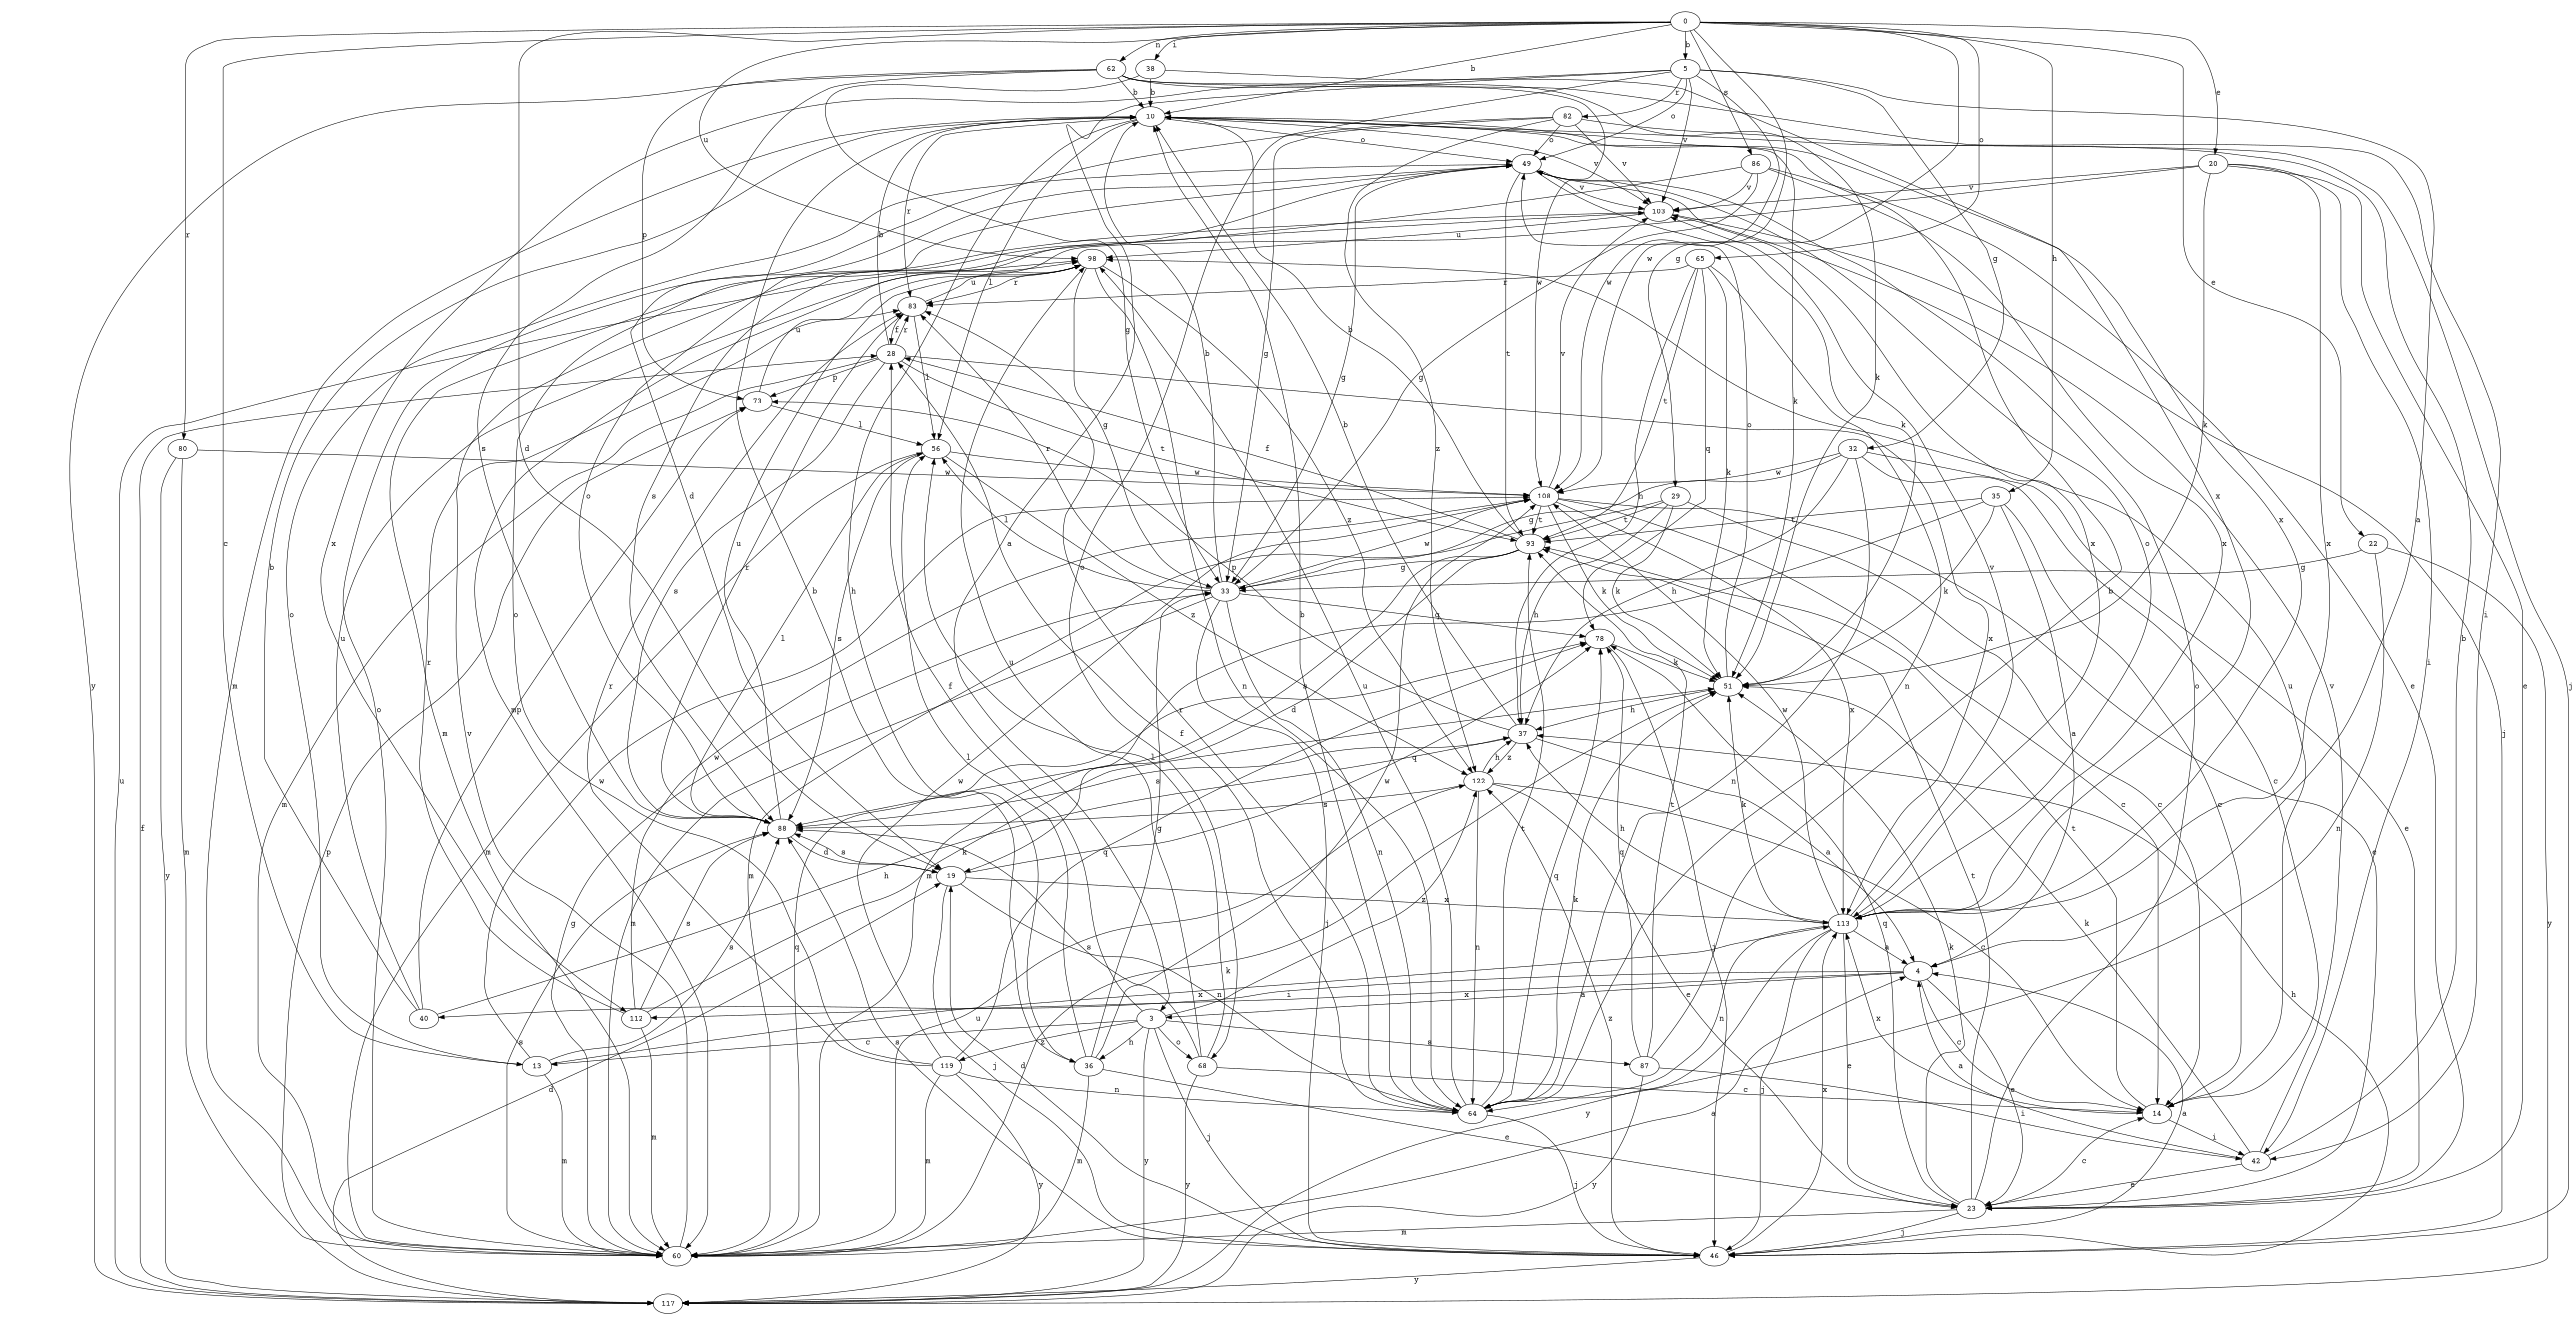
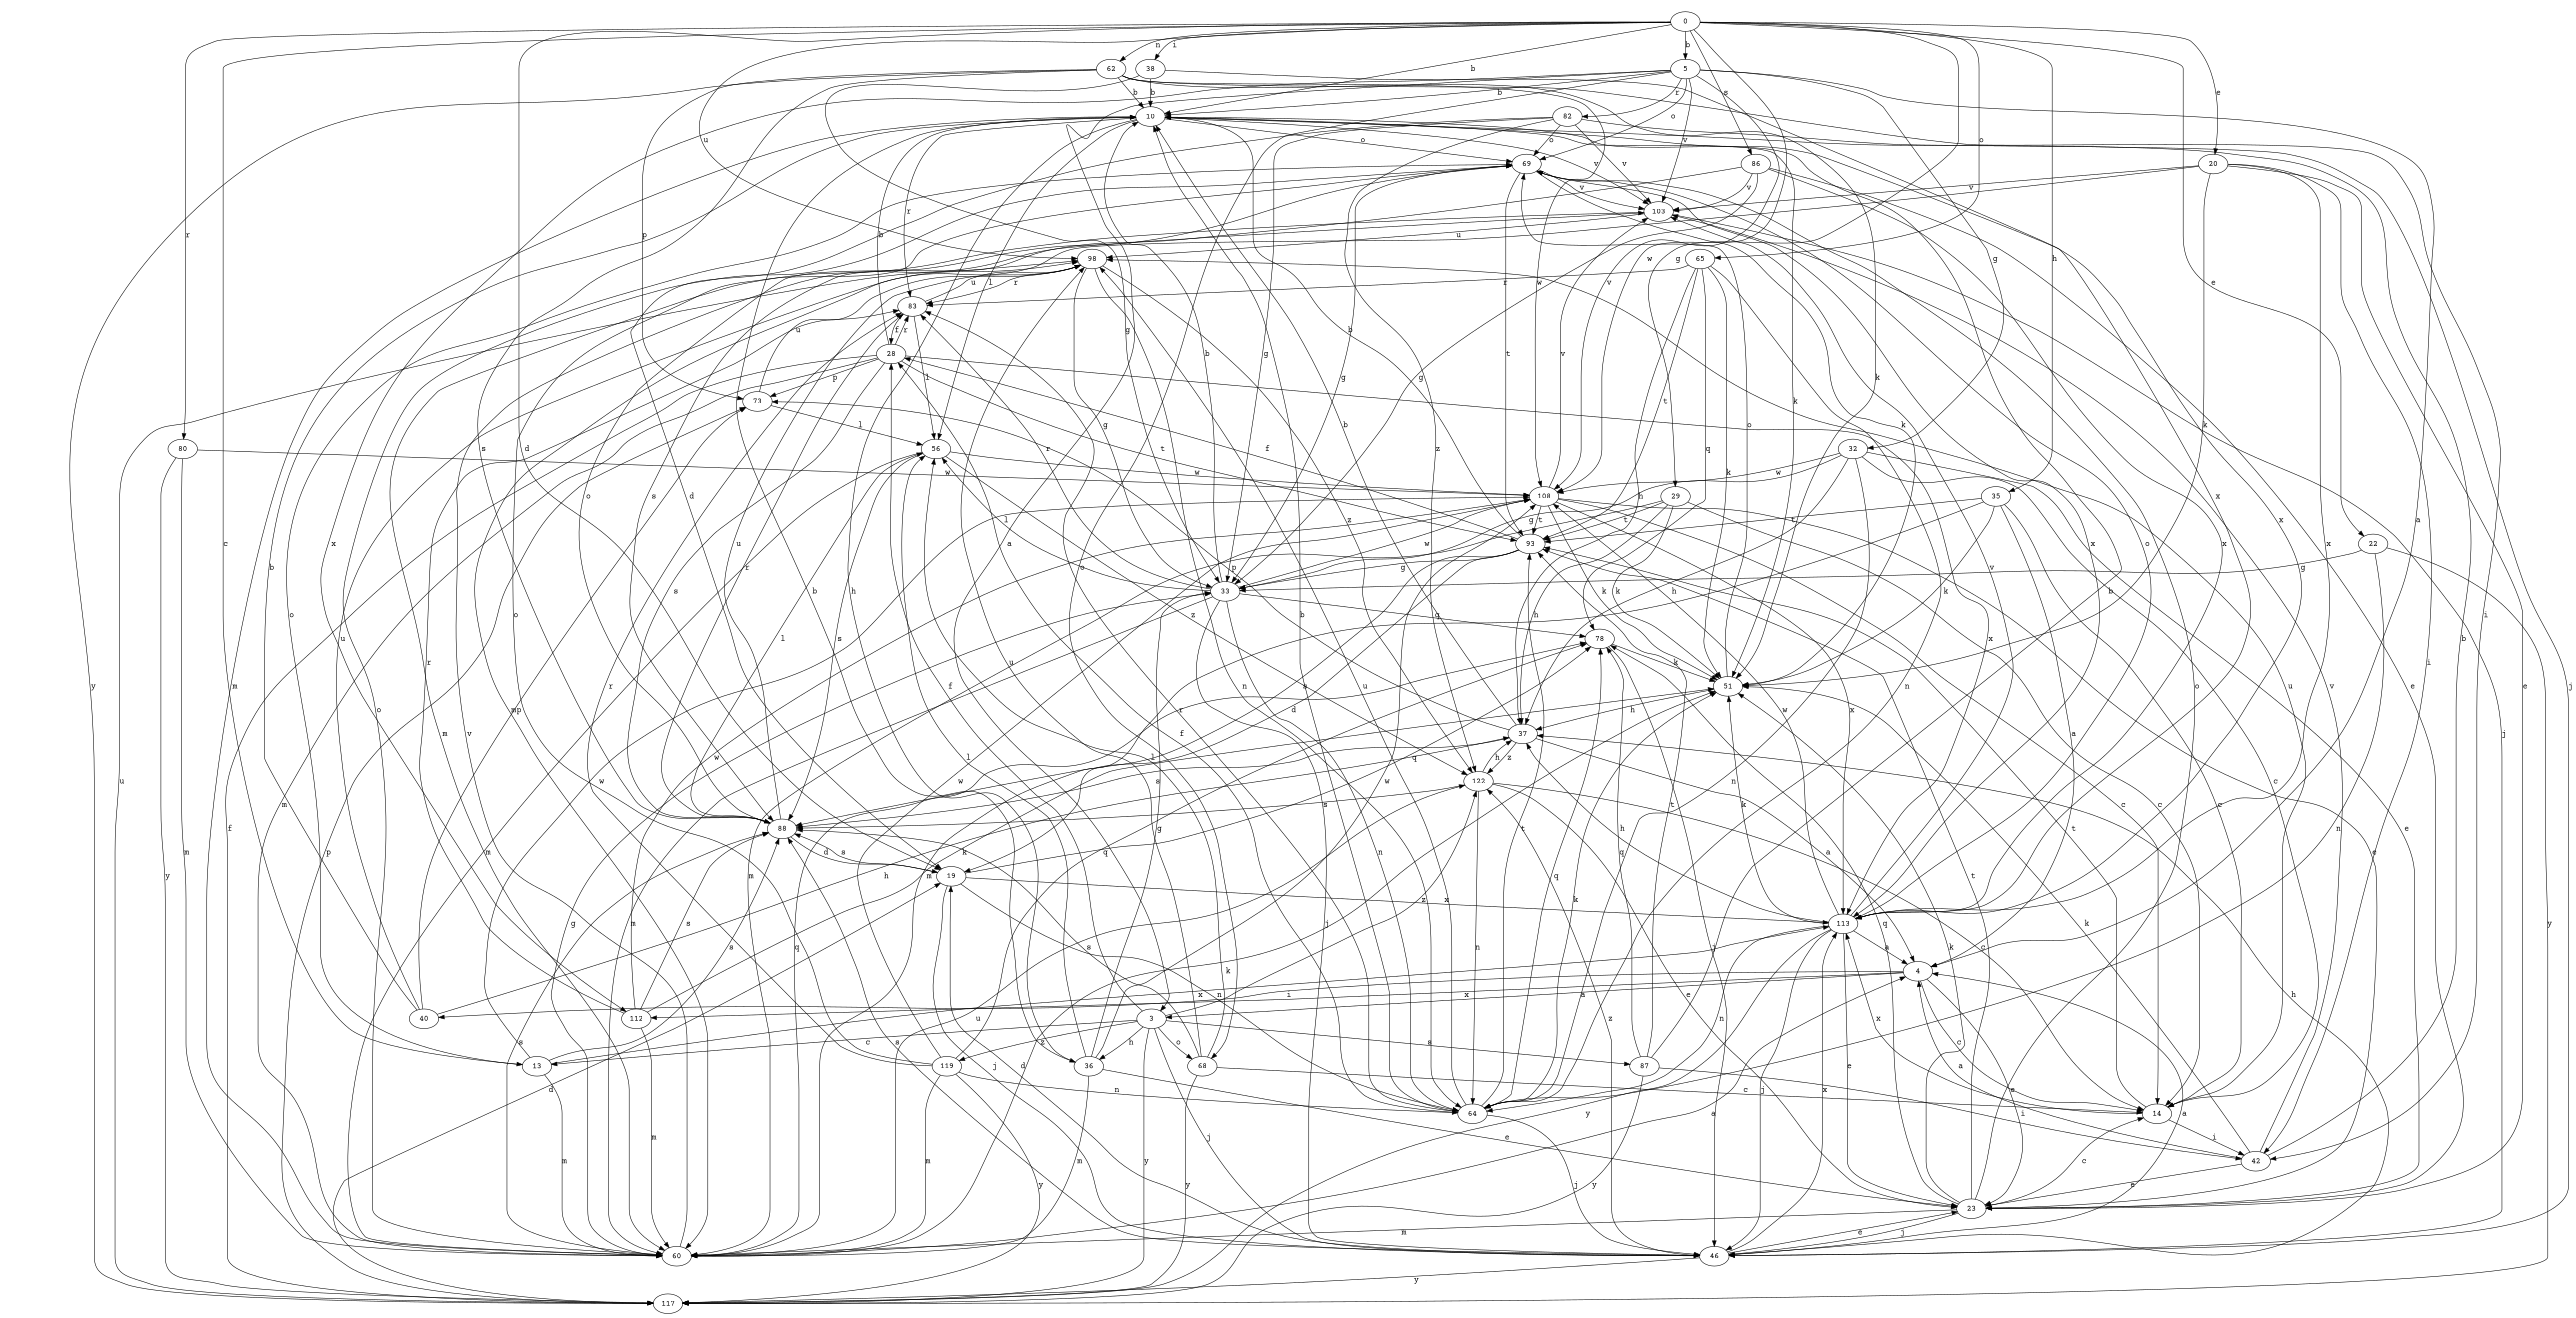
  strict digraph {
    fontname="Courier Prime"
    node [fontname="Courier Prime"]
    edge [fontname="Courier Prime"]
    0
    5
    10
    13
    19
    20
    22
    29
    35
    38
    62
    65
    80
    86
    98
    108
    3
    68
    4
    112
    32
-   69 [label=49]
+   69
    82
    103
    36
    51
    56
    60
    83
    113
    88
    46
    64
    78
    23
    42
    117
    33
    14
    93
    37
    73
    122
    28
    87
    119
    40
    0 -> 5 [label=b]
    0 -> 10 [label=b]
    0 -> 13 [label=c]
    0 -> 19 [label=d]
    0 -> 20 [label=e]
    0 -> 22 [label=e]
    0 -> 29 [label=g]
    0 -> 35 [label=h]
    0 -> 38 [label=i]
    0 -> 62 [label=n]
    0 -> 65 [label=o]
    0 -> 80 [label=r]
    0 -> 86 [label=s]
    0 -> 98 [label=u]
    0 -> 108 [label=w]
-   5 -> 108 [label=w]
+   5 -> 10 [label=b]
+   5 -> 108 [label=v]
    5 -> 3 [label=a]
    5 -> 68 [label=o]
    5 -> 4 [label=a]
    5 -> 112 [label=x]
    5 -> 32 [label=g]
    5 -> 69 [label=o]
    5 -> 82 [label=r]
    5 -> 103 [label=v]
    10 -> 69 [label=o]
    10 -> 103 [label=v]
    10 -> 36 [label=h]
    10 -> 51 [label=k]
    10 -> 56 [label=l]
    10 -> 60 [label=m]
    10 -> 83 [label=r]
    10 -> 113 [label=x]
    13 -> 108 [label=w]
    13 -> 69 [label=o]
    13 -> 60 [label=m]
    13 -> 113 [label=x]
    13 -> 88 [label=s]
    19 -> 113 [label=x]
    19 -> 88 [label=s]
    19 -> 46 [label=j]
    19 -> 64 [label=n]
    19 -> 78 [label=q]
    20 -> 103 [label=v]
    20 -> 51 [label=k]
    20 -> 60 [label=m]
    20 -> 113 [label=x]
    20 -> 23 [label=e]
    20 -> 42 [label=i]
    22 -> 64 [label=n]
    22 -> 117 [label=y]
    22 -> 33 [label=g]
    29 -> 51 [label=k]
    29 -> 60 [label=m]
    29 -> 14 [label=c]
    29 -> 93 [label=t]
    29 -> 37 [label=h]
    35 -> 4 [label=a]
    35 -> 51 [label=k]
    35 -> 60 [label=m]
    35 -> 14 [label=c]
    35 -> 93 [label=t]
    38 -> 10 [label=b]
    38 -> 113 [label=x]
    38 -> 33 [label=g]
    62 -> 10 [label=b]
    62 -> 108 [label=w]
    62 -> 51 [label=k]
    62 -> 88 [label=s]
    62 -> 42 [label=i]
    62 -> 117 [label=y]
    62 -> 73 [label=p]
    65 -> 51 [label=k]
    65 -> 83 [label=r]
    65 -> 64 [label=n]
    65 -> 78 [label=q]
    65 -> 93 [label=t]
    65 -> 37 [label=h]
    80 -> 108 [label=w]
    80 -> 60 [label=m]
    80 -> 117 [label=y]
    86 -> 103 [label=v]
    86 -> 113 [label=x]
    86 -> 88 [label=s]
    86 -> 23 [label=e]
    86 -> 33 [label=g]
    98 -> 83 [label=r]
    98 -> 64 [label=n]
    98 -> 33 [label=g]
    98 -> 122 [label=z]
    108 -> 103 [label=v]
    108 -> 51 [label=k]
    108 -> 113 [label=x]
    108 -> 23 [label=e]
    108 -> 14 [label=c]
    108 -> 93 [label=t]
    3 -> 13 [label=c]
    3 -> 68 [label=o]
    3 -> 36 [label=h]
    3 -> 46 [label=j]
    3 -> 117 [label=y]
    3 -> 122 [label=z]
    3 -> 28 [label=f]
    3 -> 87 [label=s]
    3 -> 119 [label=z]
    68 -> 98 [label=u]
    68 -> 56 [label=l]
    68 -> 88 [label=s]
    68 -> 117 [label=y]
    68 -> 14 [label=c]
    4 -> 3 [label=a]
    4 -> 112 [label=x]
    4 -> 23 [label=e]
    4 -> 14 [label=c]
    4 -> 40 [label=i]
    112 -> 108 [label=w]
    112 -> 51 [label=k]
    112 -> 60 [label=m]
    112 -> 83 [label=r]
    112 -> 88 [label=s]
    32 -> 108 [label=w]
    32 -> 64 [label=n]
    32 -> 23 [label=e]
    32 -> 33 [label=g]
    32 -> 14 [label=c]
    32 -> 37 [label=h]
    69 -> 103 [label=v]
    69 -> 51 [label=k]
    69 -> 113 [label=x]
    69 -> 33 [label=g]
    69 -> 93 [label=t]
    82 -> 19 [label=d]
    82 -> 69 [label=o]
    82 -> 103 [label=v]
    82 -> 46 [label=j]
    82 -> 33 [label=g]
    82 -> 122 [label=z]
    103 -> 98 [label=u]
    103 -> 60 [label=m]
    103 -> 46 [label=j]
    36 -> 10 [label=b]
    36 -> 108 [label=w]
    36 -> 56 [label=l]
    36 -> 60 [label=m]
    36 -> 23 [label=e]
    36 -> 33 [label=g]
    51 -> 69 [label=o]
    51 -> 37 [label=h]
    56 -> 108 [label=w]
    56 -> 60 [label=m]
    56 -> 88 [label=s]
    56 -> 122 [label=z]
    60 -> 4 [label=a]
    60 -> 69 [label=o]
    60 -> 103 [label=v]
    60 -> 51 [label=k]
    60 -> 88 [label=s]
    60 -> 78 [label=q]
    60 -> 33 [label=g]
    60 -> 122 [label=u]
    83 -> 98 [label=u]
    83 -> 56 [label=l]
    83 -> 28 [label=f]
    113 -> 108 [label=w]
    113 -> 4 [label=a]
    113 -> 69 [label=o]
    113 -> 103 [label=v]
    113 -> 51 [label=k]
    113 -> 46 [label=j]
    113 -> 64 [label=n]
    113 -> 23 [label=e]
    113 -> 117 [label=y]
    113 -> 37 [label=h]
    88 -> 19 [label=d]
    88 -> 98 [label=u]
    88 -> 69 [label=o]
    88 -> 56 [label=l]
    88 -> 83 [label=r]
    46 -> 19 [label=d]
    46 -> 4 [label=a]
    46 -> 113 [label=x]
    46 -> 88 [label=s]
+   46 -> 23 [label=e]
    46 -> 117 [label=y]
    46 -> 37 [label=h]
    46 -> 122 [label=z]
    64 -> 10 [label=b]
    64 -> 98 [label=u]
    64 -> 51 [label=k]
    64 -> 83 [label=r]
    64 -> 46 [label=j]
    64 -> 78 [label=q]
    64 -> 93 [label=t]
    64 -> 28 [label=f]
    78 -> 51 [label=k]
    78 -> 46 [label=j]
    23 -> 69 [label=o]
    23 -> 51 [label=k]
    23 -> 60 [label=m]
    23 -> 46 [label=j]
    23 -> 78 [label=q]
    23 -> 14 [label=c]
    23 -> 93 [label=t]
    42 -> 10 [label=b]
    42 -> 4 [label=a]
    42 -> 103 [label=v]
    42 -> 51 [label=k]
    42 -> 23 [label=e]
    117 -> 19 [label=d]
    117 -> 98 [label=u]
    117 -> 73 [label=p]
-   117 -> 28 [label=f]
+   28 -> 117 [label=f]
    33 -> 10 [label=b]
    33 -> 108 [label=w]
    33 -> 56 [label=l]
    33 -> 60 [label=m]
    33 -> 83 [label=r]
    33 -> 46 [label=j]
    33 -> 64 [label=n]
    33 -> 78 [label=q]
    14 -> 98 [label=u]
    14 -> 113 [label=x]
    14 -> 42 [label=i]
    14 -> 93 [label=t]
    93 -> 10 [label=b]
    93 -> 19 [label=d]
    93 -> 88 [label=s]
    93 -> 33 [label=g]
    93 -> 28 [label=f]
    37 -> 10 [label=b]
    37 -> 4 [label=a]
    37 -> 88 [label=s]
    37 -> 73 [label=p]
    37 -> 122 [label=z]
    73 -> 98 [label=u]
    73 -> 56 [label=l]
    122 -> 88 [label=s]
    122 -> 64 [label=n]
    122 -> 23 [label=e]
    122 -> 14 [label=c]
    122 -> 37 [label=h]
    28 -> 10 [label=b]
    28 -> 60 [label=m]
    28 -> 83 [label=r]
    28 -> 113 [label=x]
    28 -> 88 [label=s]
    28 -> 93 [label=t]
    28 -> 73 [label=p]
    87 -> 10 [label=b]
    87 -> 78 [label=q]
    87 -> 42 [label=i]
    87 -> 117 [label=y]
    87 -> 93 [label=t]
    119 -> 108 [label=w]
    119 -> 69 [label=o]
    119 -> 60 [label=m]
    119 -> 83 [label=r]
    119 -> 64 [label=n]
    119 -> 78 [label=q]
    119 -> 117 [label=y]
    40 -> 10 [label=b]
    40 -> 98 [label=u]
    40 -> 37 [label=h]
    40 -> 73 [label=p]
  }
